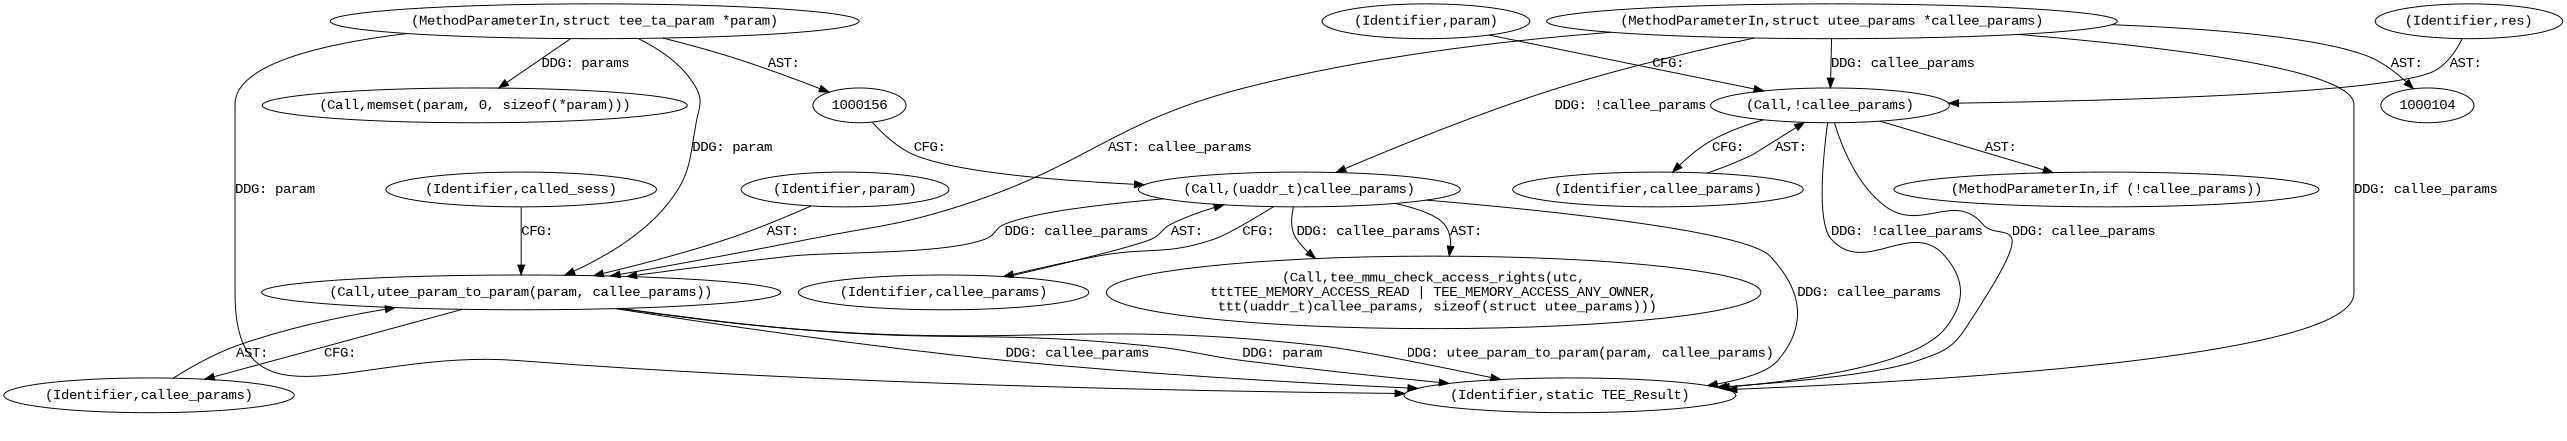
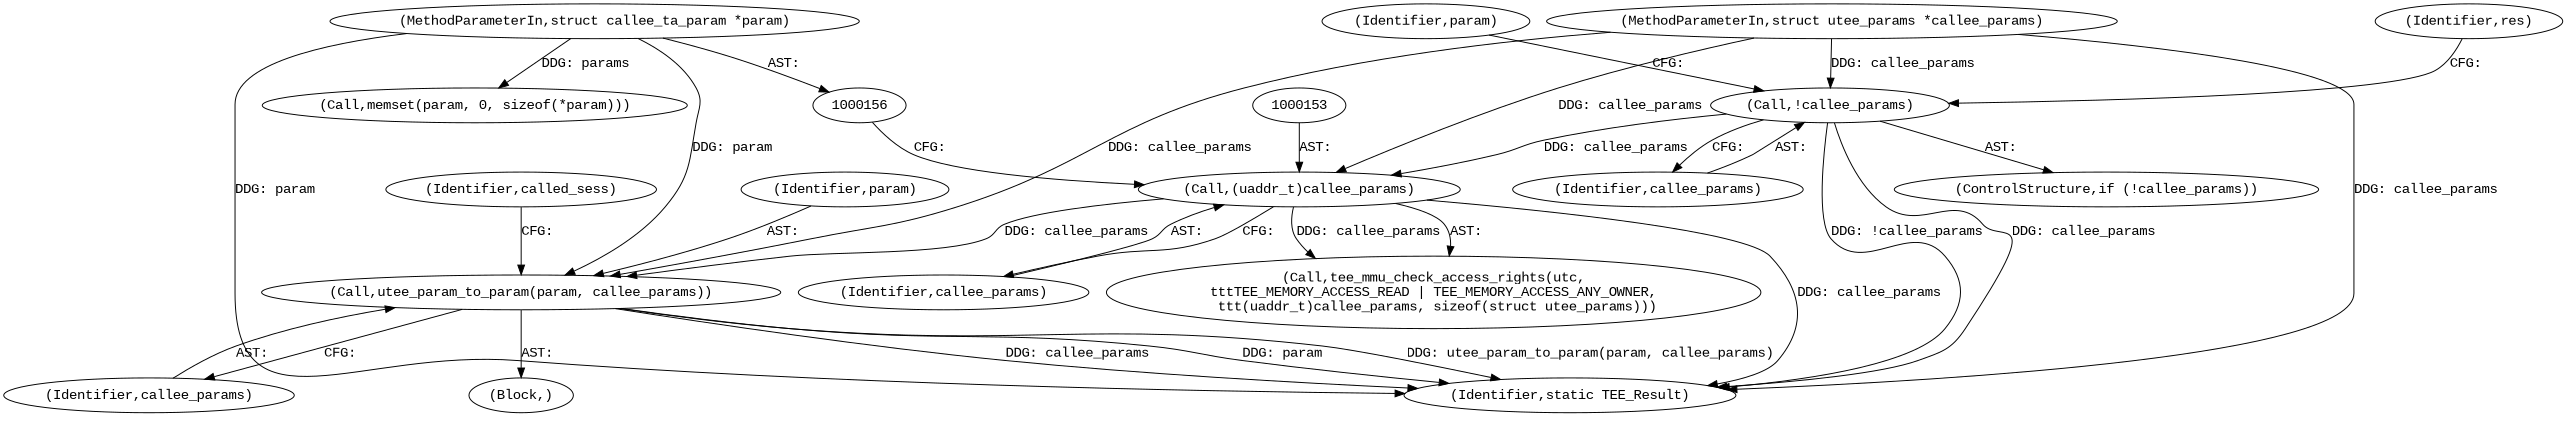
  digraph {
    fontname="Liberation Mono"
    node [fontname="Liberation Mono"]
    edge [fontname="Liberation Mono"]
    n1 [label="(Call,utee_param_to_param(param, callee_params))"]
    n2 [label="(Identifier,static TEE_Result)"]
    n3 [label="(Identifier,callee_params)"]
-   n5 [label="(MethodParameterIn,struct tee_ta_param *param)"]
+   n4 [label="(Block,)"]
+   n5 [label="(MethodParameterIn,struct callee_ta_param *param)"]
    n6 [label="(Call,memset(param, 0, sizeof(*param)))"]
    1000156
    n8 [label="(Call,(uaddr_t)callee_params)"]
    n9 [label="(Identifier,callee_params)"]
    n10 [label="(Call,tee_mmu_check_access_rights(utc,\n\t\t\tTEE_MEMORY_ACCESS_READ | TEE_MEMORY_ACCESS_ANY_OWNER,\n \t\t\t(uaddr_t)callee_params, sizeof(struct utee_params)))"]
    n11 [label="(Call,!callee_params)"]
-   n12 [label="(MethodParameterIn,if (!callee_params))"]
+   n12 [label="(ControlStructure,if (!callee_params))"]
    n13 [label="(Identifier,callee_params)"]
    n14 [label="(MethodParameterIn,struct utee_params *callee_params)"]
-   1000104
    n16 [label="(Identifier,res)"]
    n17 [label="(Identifier,param)"]
    n18 [label="(Identifier,param)"]
    n19 [label="(Identifier,called_sess)"]
+   1000153
    n1 -> n2 [label="DDG: callee_params"]
    n1 -> n2 [label="DDG: param"]
    n1 -> n2 [label="DDG: utee_param_to_param(param, callee_params)"]
    n1 -> n3 [label="CFG: "]
+   n1 -> n4 [label="AST: "]
    n3 -> n1 [label="AST: "]
    n5 -> n1 [label="DDG: param"]
    n5 -> n2 [label="DDG: param"]
    n5 -> n6 [label="DDG: params"]
    n5 -> 1000156 [label="AST: "]
    1000156 -> n8 [label="CFG: "]
    n8 -> n1 [label="DDG: callee_params"]
    n8 -> n2 [label="DDG: callee_params"]
    n8 -> n9 [label="CFG: "]
    n8 -> n10 [label="AST: "]
    n8 -> n10 [label="DDG: callee_params"]
    n9 -> n8 [label="AST: "]
    n11 -> n2 [label="DDG: !callee_params"]
    n11 -> n2 [label="DDG: callee_params"]
+   n11 -> n8 [label="DDG: callee_params"]
    n11 -> n12 [label="AST: "]
    n11 -> n13 [label="CFG: "]
    n13 -> n11 [label="AST: "]
-   n14 -> n1 [label="AST: callee_params"]
+   n14 -> n1 [label="DDG: callee_params"]
    n14 -> n2 [label="DDG: callee_params"]
-   n14 -> n8 [label="DDG: !callee_params"]
+   n14 -> n8 [label="DDG: callee_params"]
    n14 -> n11 [label="DDG: callee_params"]
-   n14 -> 1000104 [label="AST: "]
-   n16 -> n11 [label="AST: "]
+   n16 -> n11 [label="CFG: "]
    n17 -> n11 [label="CFG: "]
    n18 -> n1 [label="AST: "]
    n19 -> n1 [label="CFG: "]
+   1000153 -> n8 [label="AST: "]
  }
